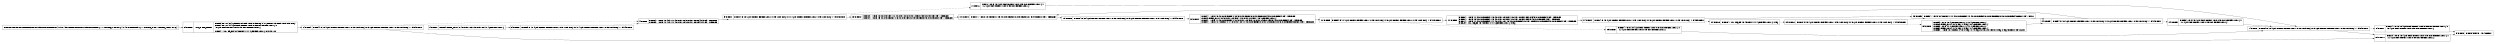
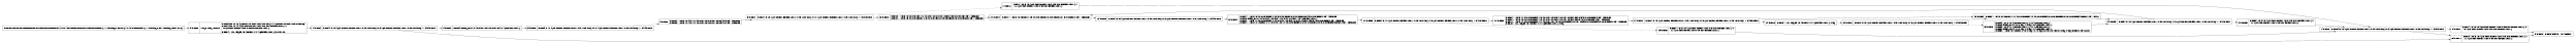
  digraph {
    fontname=Lato
    rankdir=LR
    node [fontname=Lato shape=record]
    edge [fontname=Lato]
-   n1 [label="{0\:\ 0x0000|MTH_ENTER_BLOCK\l|0x0000: CONST  (r3 I:?[boolean, int, float, short, byte, char]) = (1 ?[boolean, int, float, short, byte, char]) \l0x0001: CONST  (r4 I:?[int, float, boolean, short, byte, char, OBJECT, ARRAY]) = \l  (0 ?[int, float, boolean, short, byte, char, OBJECT, ARRAY])\l \l0x0002: INSTANCE_OF  (r0 I:boolean) = (r7 I:?[OBJECT, ARRAY]) java.util.Map \l}"]
+   n1 [label="{0\:\ 0x0000|MTH_ENTER_VIRTUAL\l|0x0000: CONST  (r3 I:?[boolean, int, float, short, byte, char]) = (1 ?[boolean, int, float, short, byte, char]) \l0x0001: CONST  (r4 I:?[int, float, boolean, short, byte, char, OBJECT, ARRAY]) = \l  (0 ?[int, float, boolean, short, byte, char, OBJECT, ARRAY])\l \l0x0002: INSTANCE_OF  (r0 I:boolean) = (r7 I:?[OBJECT, ARRAY]) java.util.Map \l}"]
    n2 [label="{1\:\ 0x0004|0x0004: IF  (r0 I:?[int, boolean, OBJECT, ARRAY, byte, short, char]) == (0 ?[int, boolean, OBJECT, ARRAY, byte, short, char])  \-\> B:25:0x0062 \l}"]
    n3 [label="{2\:\ 0x0006|0x0006: CHECK_CAST  (r7 I:java.util.Map) = (java.util.Map) (r7 I:?[OBJECT, ARRAY]) \l}"]
    n4 [label="{25\:\ 0x0062|0x0062: MOVE  (r0 I:?[int, float, boolean, short, byte, char, OBJECT, ARRAY]) = \l  (r4 I:?[int, float, boolean, short, byte, char, OBJECT, ARRAY])\l \l}"]
    n5 [label="{3\:\ 0x0008|0x0008: IF  (r6 I:?[int, boolean, OBJECT, ARRAY, byte, short, char]) == (r7 I:?[int, boolean, OBJECT, ARRAY, byte, short, char])  \-\> B:24:0x0060 \l}"]
    n6 [label="{9\:\ 0x0018|0x0018: RETURN  (r0 I:boolean) \l}"]
    n7 [label="{4\:\ 0x000a|0x000a: INVOKE  (r0 I:int) = (r6 I:java.util.Map) java.util.Map.size():int type: INTERFACE \l0x000e: INVOKE  (r1 I:int) = (r7 I:java.util.Map) java.util.Map.size():int type: INTERFACE \l}"]
    n8 [label="{5\:\ 0x0012|0x0012: IF  (r0 I:?[int, boolean, OBJECT, ARRAY, byte, short, char]) == (r1 I:?[int, boolean, OBJECT, ARRAY, byte, short, char])  \-\> B:10:0x0019 \l}"]
    n9 [label="{6\:\ 0x0014|0x0014: MOVE  (r0 I:?[int, float, boolean, short, byte, char, OBJECT, ARRAY]) = \l  (r4 I:?[int, float, boolean, short, byte, char, OBJECT, ARRAY])\l \l}"]
    n10 [label="{10\:\ 0x0019|0x0019: INVOKE  (r0 I:java.util.Set) = (r6 I:java.util.Map) java.util.Map.entrySet():java.util.Set type: INTERFACE \l0x001d: INVOKE  (r5 I:java.util.Iterator) = (r0 I:java.util.Set) java.util.Set.iterator():java.util.Iterator type: INTERFACE \l}"]
    n11 [label="{7\:\ 0x0015|0x0015: IF  (r0 I:?[int, boolean, OBJECT, ARRAY, byte, short, char]) == (0 ?[int, boolean, OBJECT, ARRAY, byte, short, char])  \-\> B:25:0x0062 \l}"]
    n12 [label="{11\:\ 0x0021|0x0021: INVOKE  (r0 I:boolean) = (r5 I:java.util.Iterator) java.util.Iterator.hasNext():boolean type: INTERFACE \l}"]
    n13 [label="{8\:\ 0x0017|0x0017: MOVE  (r0 I:?[int, float, boolean, short, byte, char, OBJECT, ARRAY]) = \l  (r3 I:?[int, float, boolean, short, byte, char, OBJECT, ARRAY])\l \l}"]
    n14 [label="{12\:\ 0x0025|0x0025: IF  (r0 I:?[int, boolean, OBJECT, ARRAY, byte, short, char]) == (0 ?[int, boolean, OBJECT, ARRAY, byte, short, char])  \-\> B:24:0x0060 \l}"]
    n15 [label="{13\:\ 0x0027|0x0027: INVOKE  (r0 I:java.lang.Object) = (r5 I:java.util.Iterator) java.util.Iterator.next():java.lang.Object type: INTERFACE \l0x002b: CHECK_CAST  (r0 I:java.util.Map$Entry) = (java.util.Map$Entry) (r0 I:?[OBJECT, ARRAY]) \l0x002d: INVOKE  (r1 I:java.lang.Object) = (r0 I:java.util.Map$Entry) java.util.Map.Entry.getKey():java.lang.Object type: INTERFACE \l0x0031: INVOKE  (r1 I:boolean) = (r7 I:java.util.Map), (r1 I:java.lang.Object) java.util.Map.containsKey(java.lang.Object):boolean type: INTERFACE \l}"]
    n16 [label="{14\:\ 0x0035|0x0035: IF  (r1 I:?[int, boolean, OBJECT, ARRAY, byte, short, char]) != (0 ?[int, boolean, OBJECT, ARRAY, byte, short, char])  \-\> B:16:0x0039 \l}"]
    n17 [label="{15\:\ 0x0037|0x0037: MOVE  (r0 I:?[int, float, boolean, short, byte, char, OBJECT, ARRAY]) = \l  (r4 I:?[int, float, boolean, short, byte, char, OBJECT, ARRAY])\l \l}"]
    n18 [label="{16\:\ 0x0039|0x0039: INVOKE  (r1 I:java.lang.Object) = (r0 I:java.util.Map$Entry) java.util.Map.Entry.getValue():java.lang.Object type: INTERFACE \l0x003d: INVOKE  (r0 I:java.lang.Object) = (r0 I:java.util.Map$Entry) java.util.Map.Entry.getKey():java.lang.Object type: INTERFACE \l0x0041: INVOKE  (r2 I:java.lang.Object) = (r7 I:java.util.Map), (r0 I:java.lang.Object) java.util.Map.get(java.lang.Object):java.lang.Object type: INTERFACE \l0x0045: INSTANCE_OF  (r0 I:boolean) = (r1 I:?[OBJECT, ARRAY]) byte[] \l}"]
    n19 [label="{17\:\ 0x0047|0x0047: IF  (r0 I:?[int, boolean, OBJECT, ARRAY, byte, short, char]) == (0 ?[int, boolean, OBJECT, ARRAY, byte, short, char])  \-\> B:23:0x005b \l}"]
    n20 [label="{18\:\ 0x0049|0x0049: INSTANCE_OF  (r0 I:boolean) = (r2 I:?[OBJECT, ARRAY]) byte[] \l}"]
    n21 [label="{23\:\ 0x005b|0x005b: INVOKE  (r0 I:boolean) = (r1 I:java.lang.Object), (r2 I:java.lang.Object) java.lang.Object.equals(java.lang.Object):boolean type: VIRTUAL \l}"]
    n22 [label="{19\:\ 0x004b|0x004b: IF  (r0 I:?[int, boolean, OBJECT, ARRAY, byte, short, char]) == (0 ?[int, boolean, OBJECT, ARRAY, byte, short, char])  \-\> B:23:0x005b \l}"]
    n23 [label="{21\:\ 0x0057|0x0057: IF  (r0 I:?[int, boolean, OBJECT, ARRAY, byte, short, char]) != (0 ?[int, boolean, OBJECT, ARRAY, byte, short, char])  \-\> B:11:0x0021 \l}"]
    n24 [label="{20\:\ 0x004d|0x004d: MOVE  (r0 I:?[OBJECT, ARRAY]) = (r1 I:?[OBJECT, ARRAY]) \l0x004e: CHECK_CAST  (r0 I:byte[]) = (byte[]) (r0 I:?[OBJECT, ARRAY]) \l0x0050: MOVE  (r1 I:?[OBJECT, ARRAY]) = (r2 I:?[OBJECT, ARRAY]) \l0x0051: CHECK_CAST  (r1 I:byte[]) = (byte[]) (r1 I:?[OBJECT, ARRAY]) \l0x0053: INVOKE  (r0 I:boolean) = (r0 I:byte[]), (r1 I:byte[]) java.util.Arrays.equals(byte[], byte[]):boolean type: STATIC \l}"]
    n25 [label="{22\:\ 0x0059|0x0059: MOVE  (r0 I:?[int, float, boolean, short, byte, char, OBJECT, ARRAY]) = \l  (r4 I:?[int, float, boolean, short, byte, char, OBJECT, ARRAY])\l \l}"]
    n26 [label="{public final boolean com.google.android.gms.internal.ads.zzdpd.equals((r6 'this' I:com.google.android.gms.internal.ads.zzdpd A[IMMUTABLE_TYPE, THIS]), (r7 I:java.lang.Object A[IMMUTABLE_TYPE, METHOD_ARGUMENT])) }"]
    n1 -> n2
-   n2 -> n7 [style=dashed]
+   n2 -> n3 [style=dashed]
    n2 -> n4
    n3 -> n5
    n4 -> n6
    n5 -> n7 [style=dashed]
    n7 -> n8
    n8 -> n9 [style=dashed]
    n8 -> n10
    n9 -> n11
    n10 -> n12
    n11 -> n4
    n11 -> n13 [style=dashed]
    n12 -> n14
    n13 -> n6
    n14 -> n15 [style=dashed]
    n15 -> n16
    n16 -> n17 [style=dashed]
    n16 -> n18
    n17 -> n11
    n18 -> n19
    n19 -> n20 [style=dashed]
    n19 -> n21
    n20 -> n22
    n21 -> n23
    n22 -> n21 [style=dashed]
    n22 -> n24 [style=dashed]
    n23 -> n12
    n23 -> n25 [style=dashed]
    n24 -> n23
    n25 -> n11
    n26 -> n1
  }
